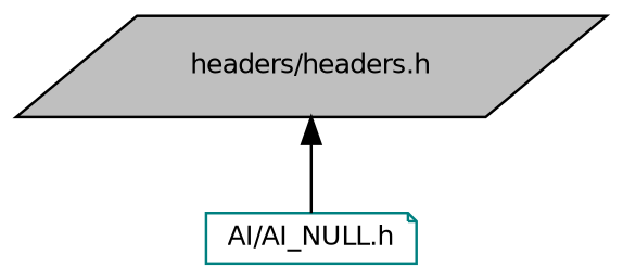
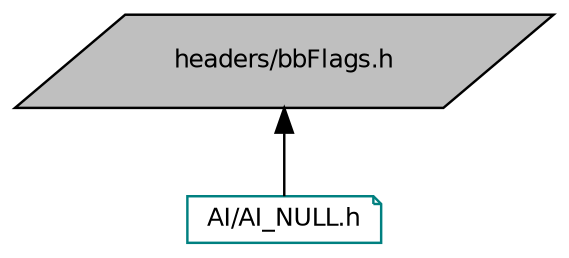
  digraph {
    node [fontname=Helvetica fontsize=10 style=filled]
-   n1 [color=black fillcolor=grey75 fontcolor=black height=0.2 label="headers/headers.h" shape=parallelogram width=0.4]
+   n1 [color=black fillcolor=grey75 fontcolor=black height=0.2 label="headers/bbFlags.h" shape=parallelogram width=0.4]
    n2 [color=teal fillcolor=white height=0.2 label="AI/AI_NULL.h" shape=note width=0.4]
    n1 -> n2 [color=black dir=back fontname=Helvetica fontsize=10 labelfontname=Helvetica labelfontsize=10 style=solid]
  }
